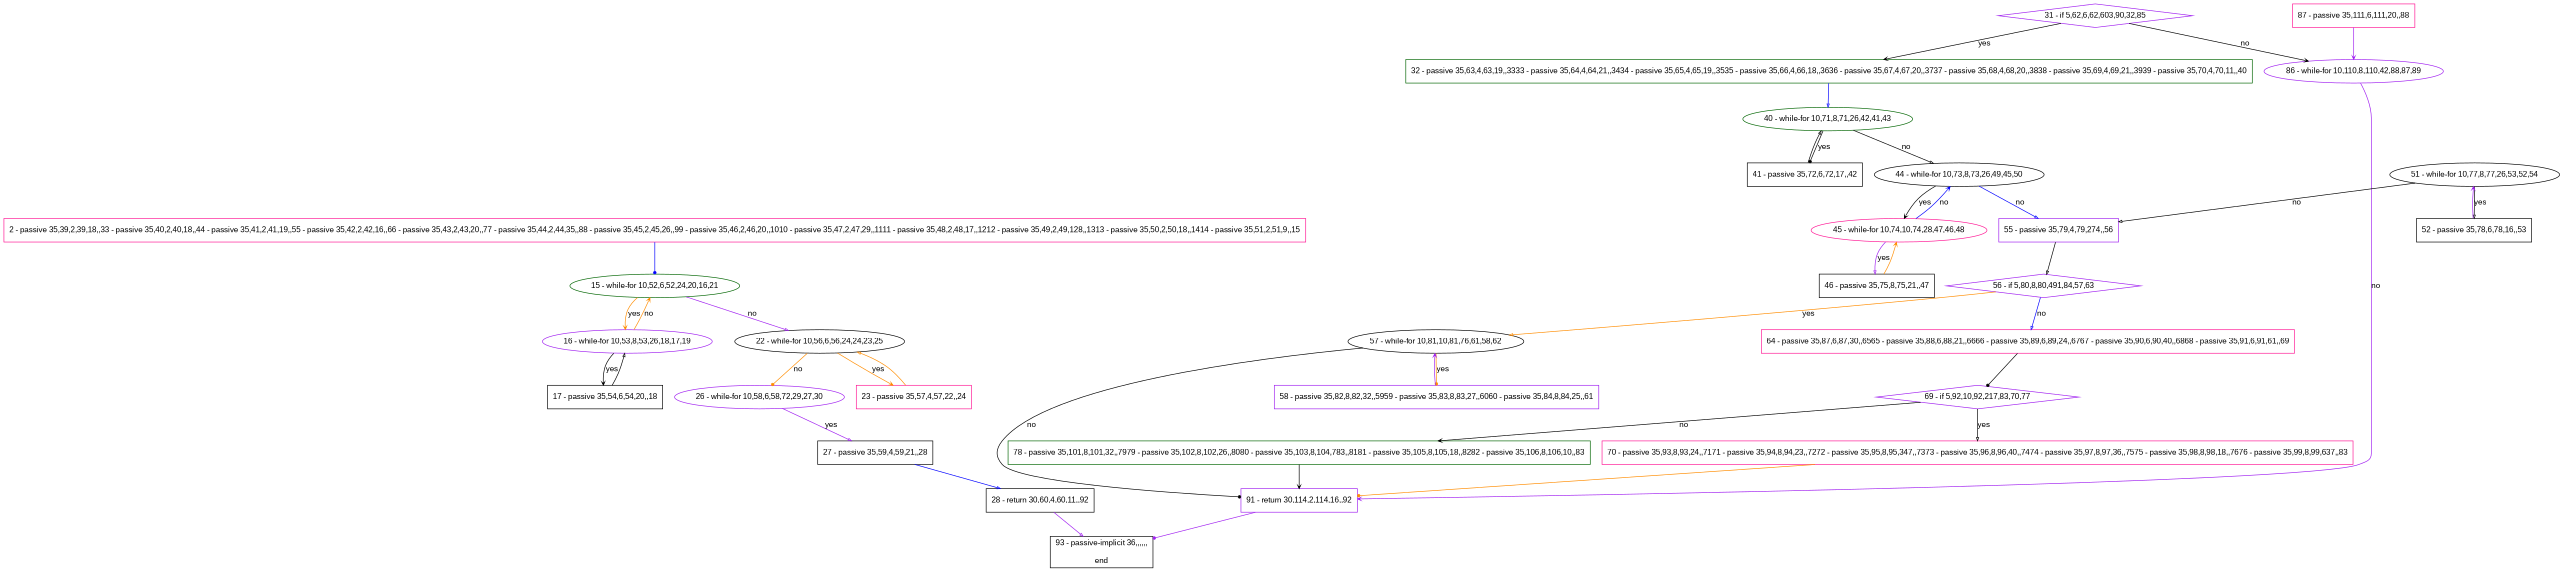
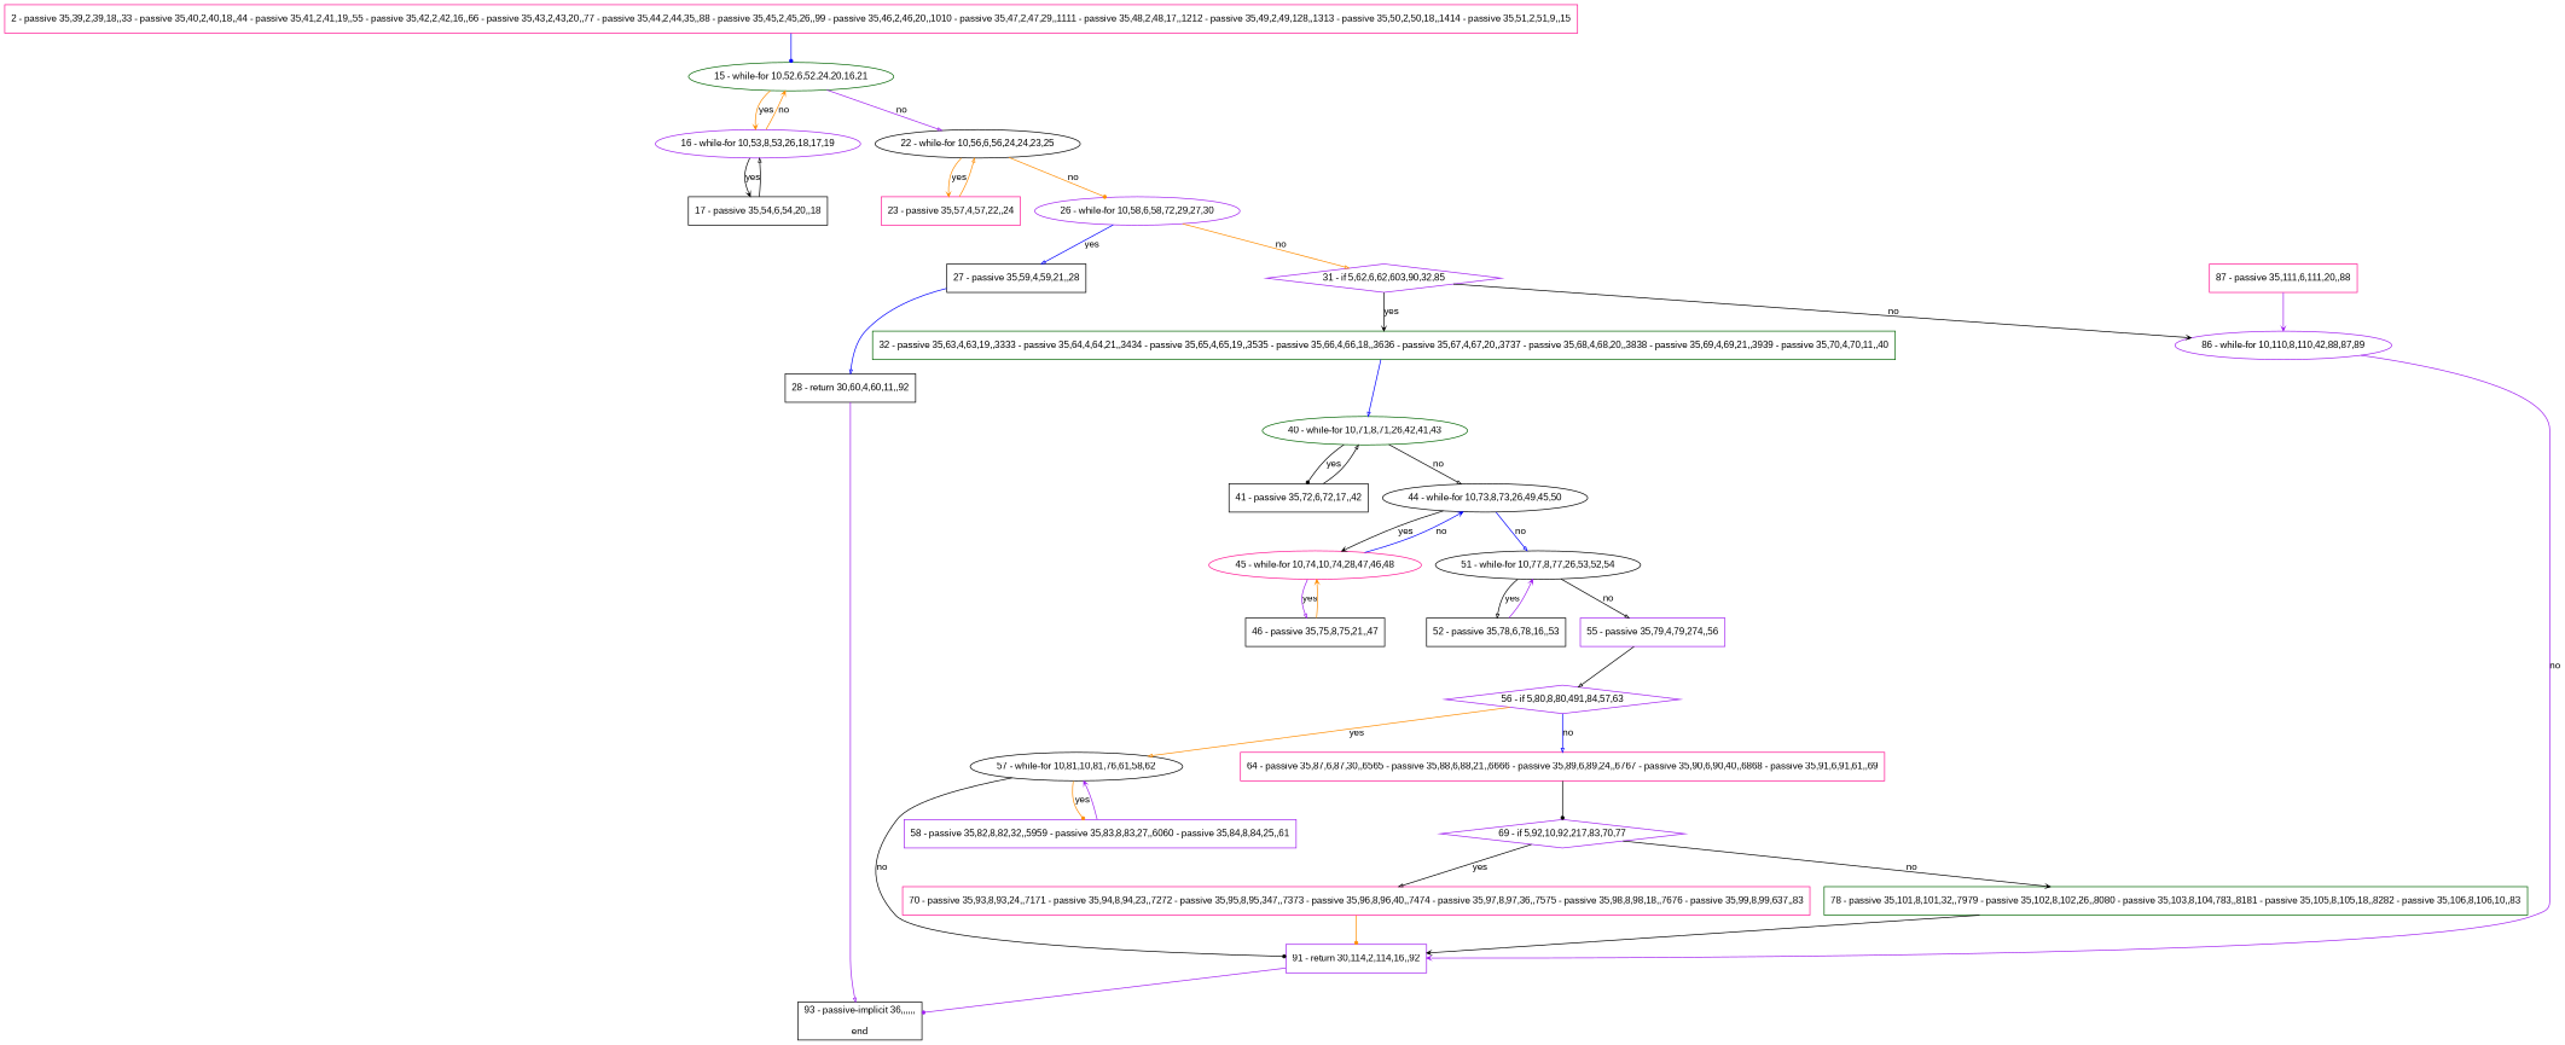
  digraph {
    bgcolor=white
    compound=true
    fillcolor="#FFFFCC"
    fontname=Arial
    fontsize=12
    pack=true
    packmode=clust
    style="rounded,filled"
    node [color=black compound=true fillcolor="#ffffff" fixedsize=false fontname=Arial fontsize=12 node_initialized=no shape=box style=filled]
    edge [arrowhead=onormal arrowsize=0.5 arrowtail=none color=black compound=true dir=forward fontcolor=black fontname=Arial fontsize=12]
    n1 [color=deeppink label="2 - passive 35,39,2,39,18,,33 - passive 35,40,2,40,18,,44 - passive 35,41,2,41,19,,55 - passive 35,42,2,42,16,,66 - passive 35,43,2,43,20,,77 - passive 35,44,2,44,35,,88 - passive 35,45,2,45,26,,99 - passive 35,46,2,46,20,,1010 - passive 35,47,2,47,29,,1111 - passive 35,48,2,48,17,,1212 - passive 35,49,2,49,128,,1313 - passive 35,50,2,50,18,,1414 - passive 35,51,2,51,9,,15"]
    n2 [color=darkgreen label="15 - while-for 10,52,6,52,24,20,16,21" shape=oval]
    n3 [color=purple label="16 - while-for 10,53,8,53,26,18,17,19" shape=oval]
    n4 [label="22 - while-for 10,56,6,56,24,24,23,25" shape=oval]
    n5 [label="17 - passive 35,54,6,54,20,,18"]
    n6 [color=deeppink label="23 - passive 35,57,4,57,22,,24"]
    n7 [color=purple label="26 - while-for 10,58,6,58,72,29,27,30" shape=oval]
    n8 [label="27 - passive 35,59,4,59,21,,28"]
    n9 [color=purple label="31 - if 5,62,6,62,603,90,32,85" shape=diamond]
    n10 [label="28 - return 30,60,4,60,11,,92"]
    n11 [color=darkgreen label="32 - passive 35,63,4,63,19,,3333 - passive 35,64,4,64,21,,3434 - passive 35,65,4,65,19,,3535 - passive 35,66,4,66,18,,3636 - passive 35,67,4,67,20,,3737 - passive 35,68,4,68,20,,3838 - passive 35,69,4,69,21,,3939 - passive 35,70,4,70,11,,40"]
    n12 [color=purple label="86 - while-for 10,110,8,110,42,88,87,89" shape=oval]
    n13 [label="93 - passive-implicit 36,,,,,,\n\nend"]
    n14 [color=darkgreen label="40 - while-for 10,71,8,71,26,42,41,43" shape=oval]
    n15 [color=purple label="91 - return 30,114,2,114,16,,92"]
    n16 [label="41 - passive 35,72,6,72,17,,42"]
    n17 [label="44 - while-for 10,73,8,73,26,49,45,50" shape=oval]
    n18 [color=deeppink label="87 - passive 35,111,6,111,20,,88"]
    n19 [color=deeppink label="45 - while-for 10,74,10,74,28,47,46,48" shape=oval]
    n20 [label="51 - while-for 10,77,8,77,26,53,52,54" shape=oval]
    n21 [label="46 - passive 35,75,8,75,21,,47"]
    n22 [label="52 - passive 35,78,6,78,16,,53"]
    n23 [color=purple label="55 - passive 35,79,4,79,274,,56"]
    n24 [color=purple label="56 - if 5,80,8,80,491,84,57,63" shape=diamond]
    n25 [label="57 - while-for 10,81,10,81,76,61,58,62" shape=oval]
    n26 [color=deeppink label="64 - passive 35,87,6,87,30,,6565 - passive 35,88,6,88,21,,6666 - passive 35,89,6,89,24,,6767 - passive 35,90,6,90,40,,6868 - passive 35,91,6,91,61,,69"]
    n27 [color=purple label="58 - passive 35,82,8,82,32,,5959 - passive 35,83,8,83,27,,6060 - passive 35,84,8,84,25,,61"]
    n28 [color=purple label="69 - if 5,92,10,92,217,83,70,77" shape=diamond]
    n29 [color=deeppink label="70 - passive 35,93,8,93,24,,7171 - passive 35,94,8,94,23,,7272 - passive 35,95,8,95,347,,7373 - passive 35,96,8,96,40,,7474 - passive 35,97,8,97,36,,7575 - passive 35,98,8,98,18,,7676 - passive 35,99,8,99,637,,83"]
    n30 [color=darkgreen label="78 - passive 35,101,8,101,32,,7979 - passive 35,102,8,102,26,,8080 - passive 35,103,8,104,783,,8181 - passive 35,105,8,105,18,,8282 - passive 35,106,8,106,10,,83"]
    n1 -> n2 [arrowhead=dot color=blue]
    n2 -> n3 [arrowhead=vee color=darkorange label=yes]
    n2 -> n4 [color=purple label=no]
    n3 -> n2 [arrowhead=vee color=darkorange label=no]
    n3 -> n5 [arrowhead=vee label=yes]
    n4 -> n6 [arrowhead=vee color=darkorange label=yes]
    n4 -> n7 [arrowhead=dot color=darkorange label=no]
    n5 -> n3
    n6 -> n4 [color=darkorange]
-   n7 -> n8 [color=purple label=yes]
+   n7 -> n8 [color=blue label=yes]
+   n7 -> n9 [color=darkorange label=no]
    n8 -> n10 [color=blue]
    n9 -> n11 [arrowhead=vee label=yes]
    n9 -> n12 [arrowhead=vee label=no]
    n10 -> n13 [color=purple]
    n11 -> n14 [color=blue]
    n12 -> n15 [arrowhead=vee color=purple label=no]
    n14 -> n16 [arrowhead=dot label=yes]
    n14 -> n17 [label=no]
    n15 -> n13 [arrowhead=dot color=purple]
    n16 -> n14
    n17 -> n19 [arrowhead=vee label=yes]
-   n17 -> n23 [color=blue label=no]
+   n17 -> n20 [color=blue label=no]
    n18 -> n12 [arrowhead=vee color=purple]
    n19 -> n17 [arrowhead=vee color=blue label=no]
    n19 -> n21 [color=purple label=yes]
    n20 -> n22 [label=yes]
    n20 -> n23 [label=no]
    n21 -> n19 [arrowhead=vee color=darkorange]
    n22 -> n20 [arrowhead=vee color=purple]
    n23 -> n24
    n24 -> n25 [color=darkorange label=yes]
    n24 -> n26 [color=blue label=no]
    n25 -> n15 [arrowhead=dot label=no]
    n25 -> n27 [arrowhead=dot color=darkorange label=yes]
    n26 -> n28 [arrowhead=dot]
    n27 -> n25 [arrowhead=vee color=purple]
    n28 -> n29 [label=yes]
    n28 -> n30 [arrowhead=vee label=no]
    n29 -> n15 [arrowhead=dot color=darkorange]
    n30 -> n15 [arrowhead=vee]
  }
